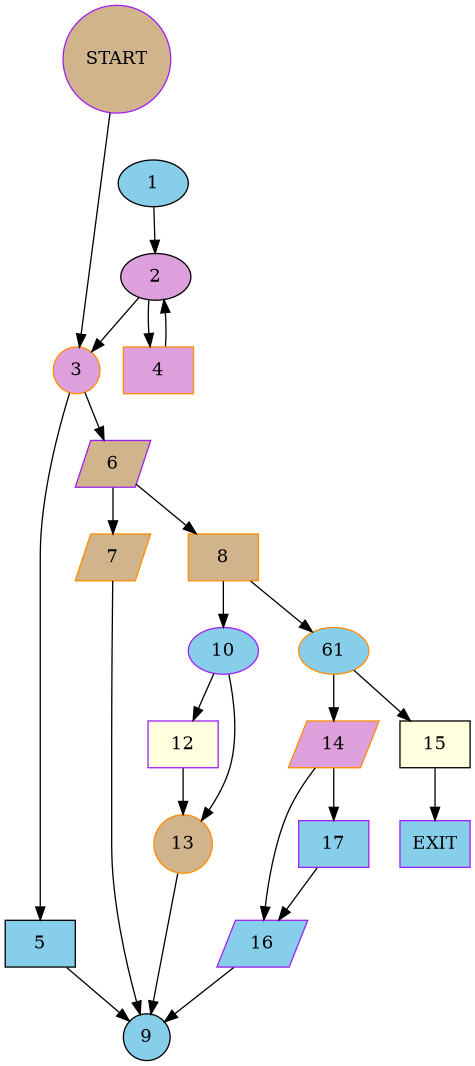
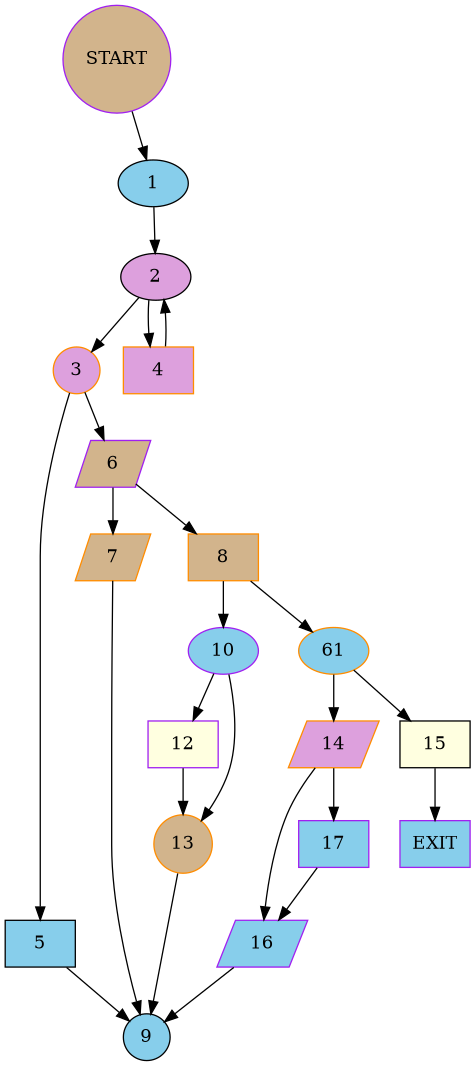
  digraph {
    node [color=purple fillcolor=skyblue shape=box style=filled]
    n1 [fillcolor=tan label=START shape=circle]
    1 [color=black shape=ellipse]
    2 [color=black fillcolor=plum shape=ellipse]
    n4 [label=EXIT]
    3 [color=darkorange fillcolor=plum shape=circle]
    4 [color=darkorange fillcolor=plum]
    5 [color=black]
    6 [fillcolor=tan shape=parallelogram]
    9 [color=black shape=circle]
    7 [color=darkorange fillcolor=tan shape=parallelogram]
    8 [color=darkorange fillcolor=tan]
    10 [shape=ellipse]
    n13 [color=darkorange label=61 shape=ellipse]
    12 [fillcolor=lightyellow]
    13 [color=darkorange fillcolor=tan shape=circle]
    14 [color=darkorange fillcolor=plum shape=parallelogram]
    15 [color=black fillcolor=lightyellow]
    16 [shape=parallelogram]
    17
-   n1 -> 3
+   n1 -> 1
    1 -> 2
    2 -> 3
    2 -> 4
    3 -> 5
    3 -> 6
    4 -> 2
    5 -> 9
    6 -> 7
    6 -> 8
    7 -> 9
    8 -> 10
    8 -> n13
    10 -> 12
    10 -> 13
    n13 -> 14
    n13 -> 15
    12 -> 13
    13 -> 9
    14 -> 16
    14 -> 17
    15 -> n4
    16 -> 9
    17 -> 16
  }
